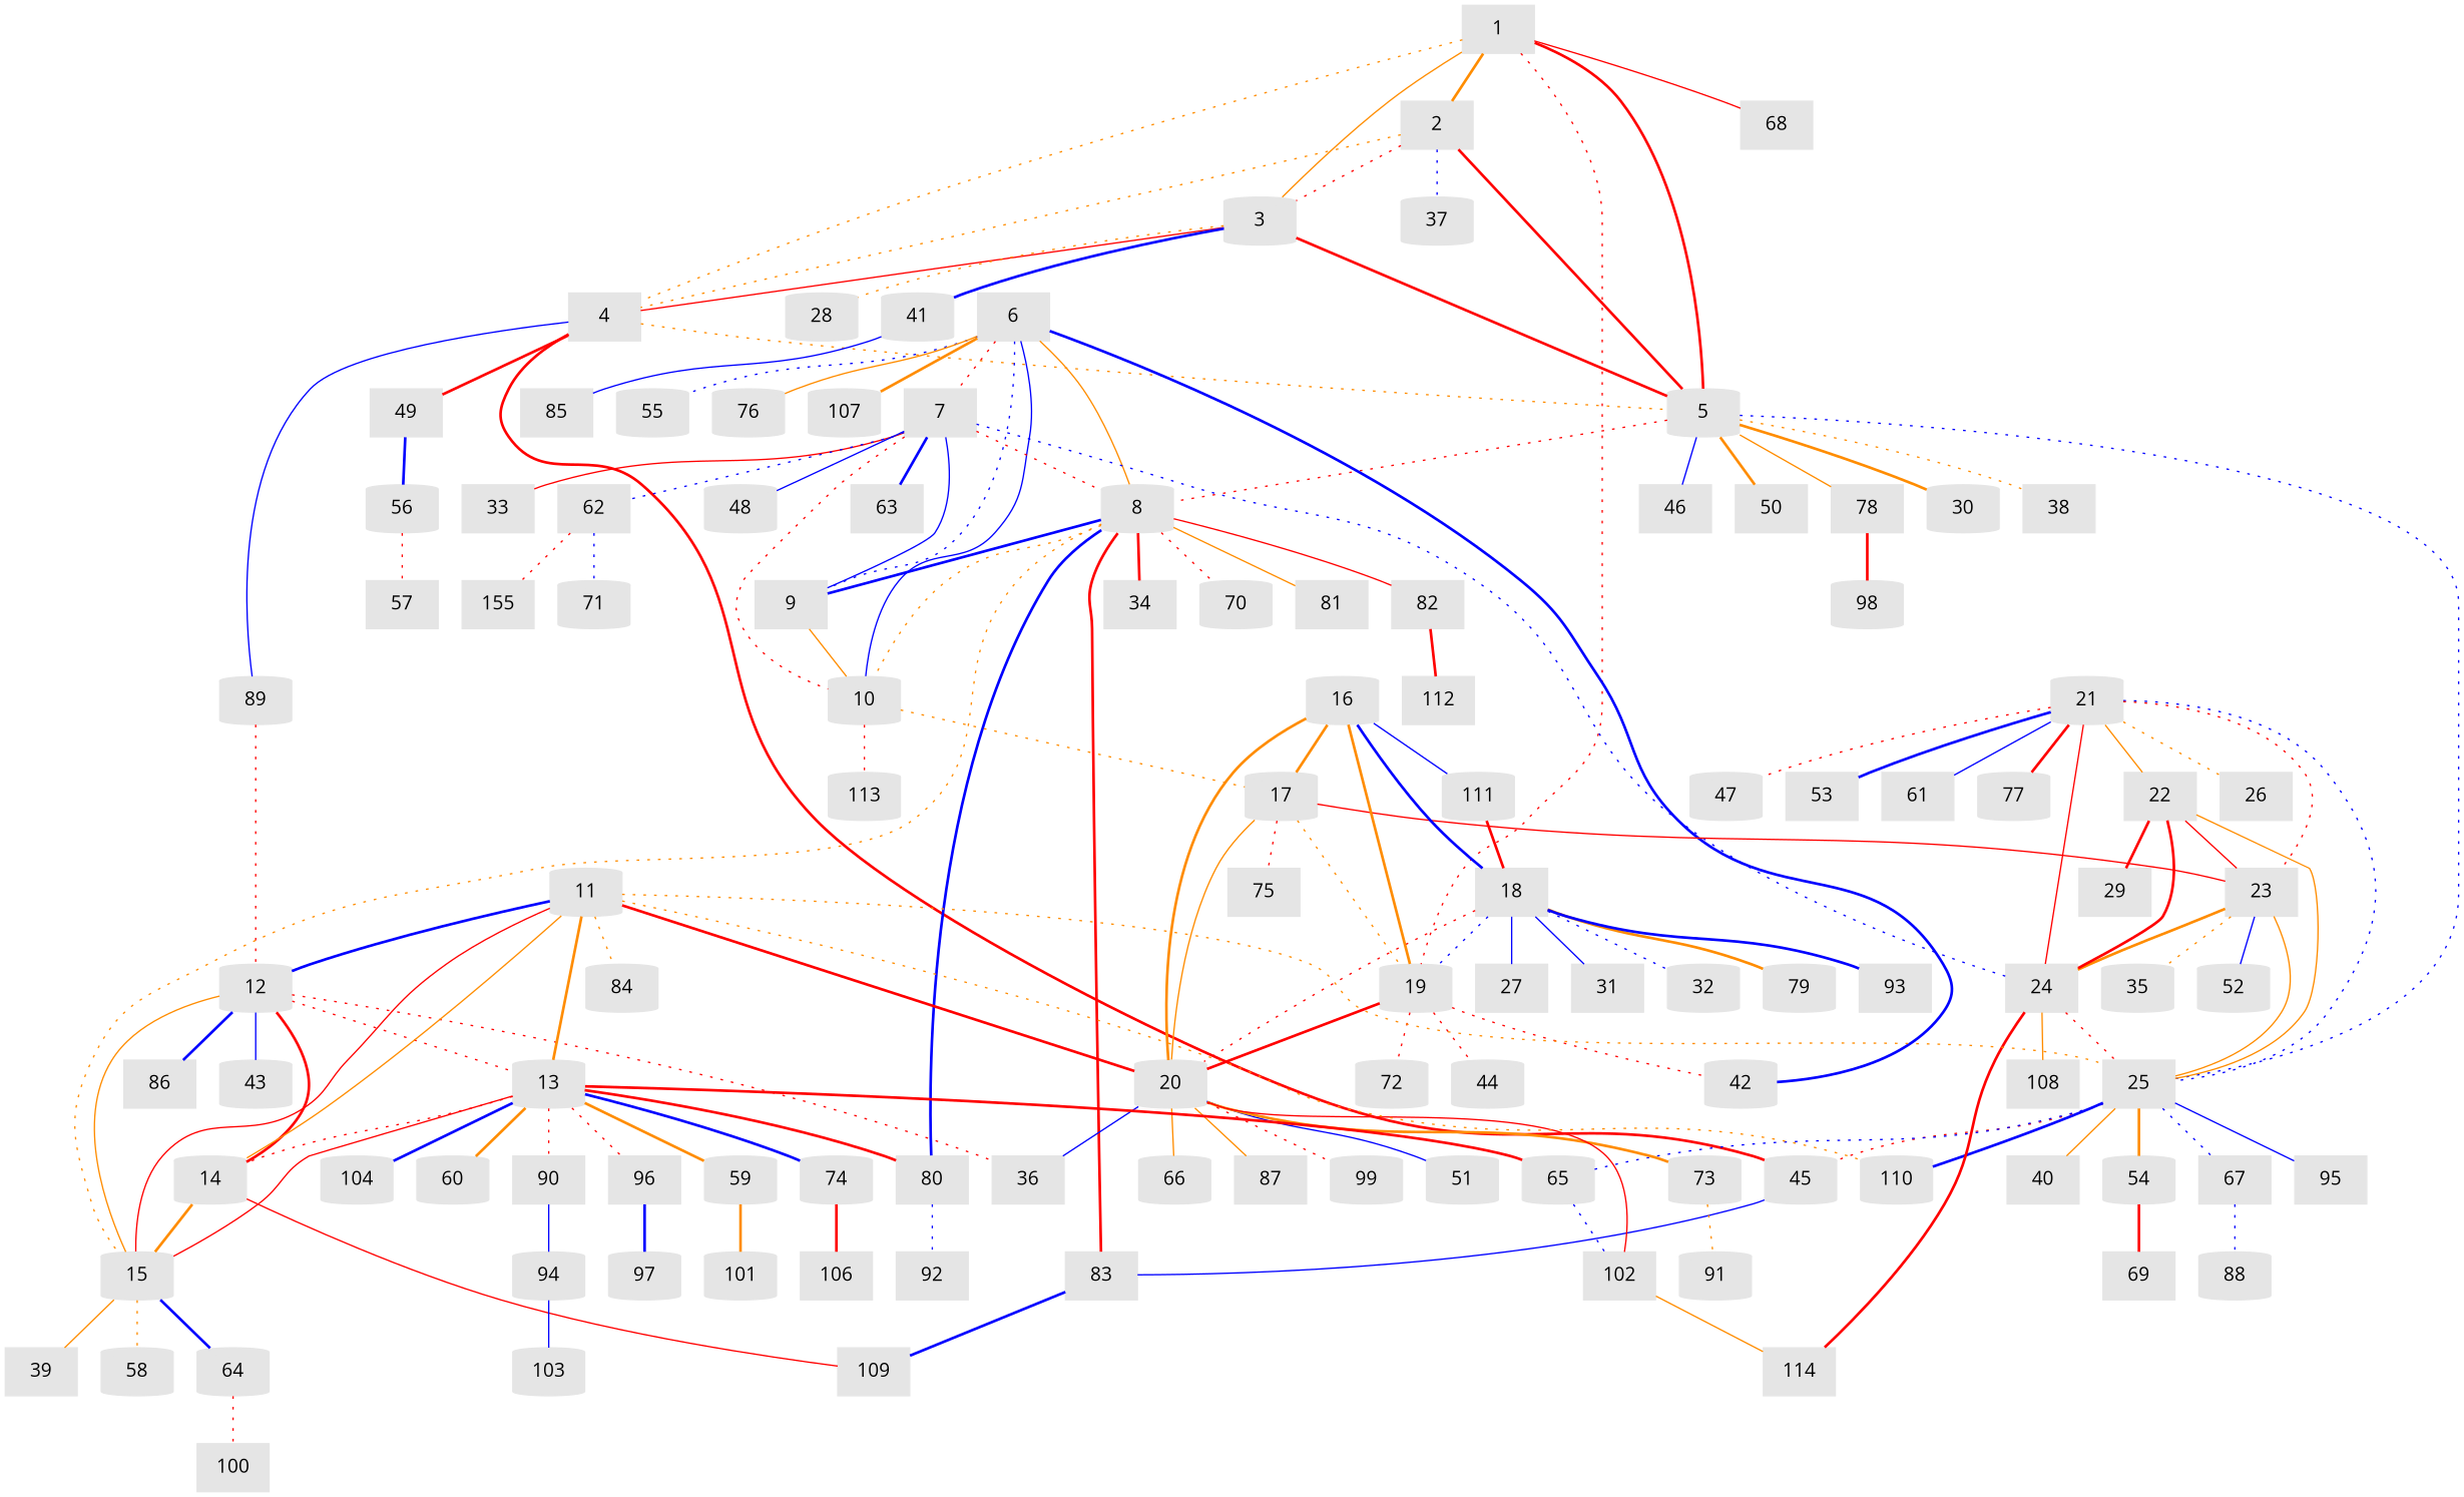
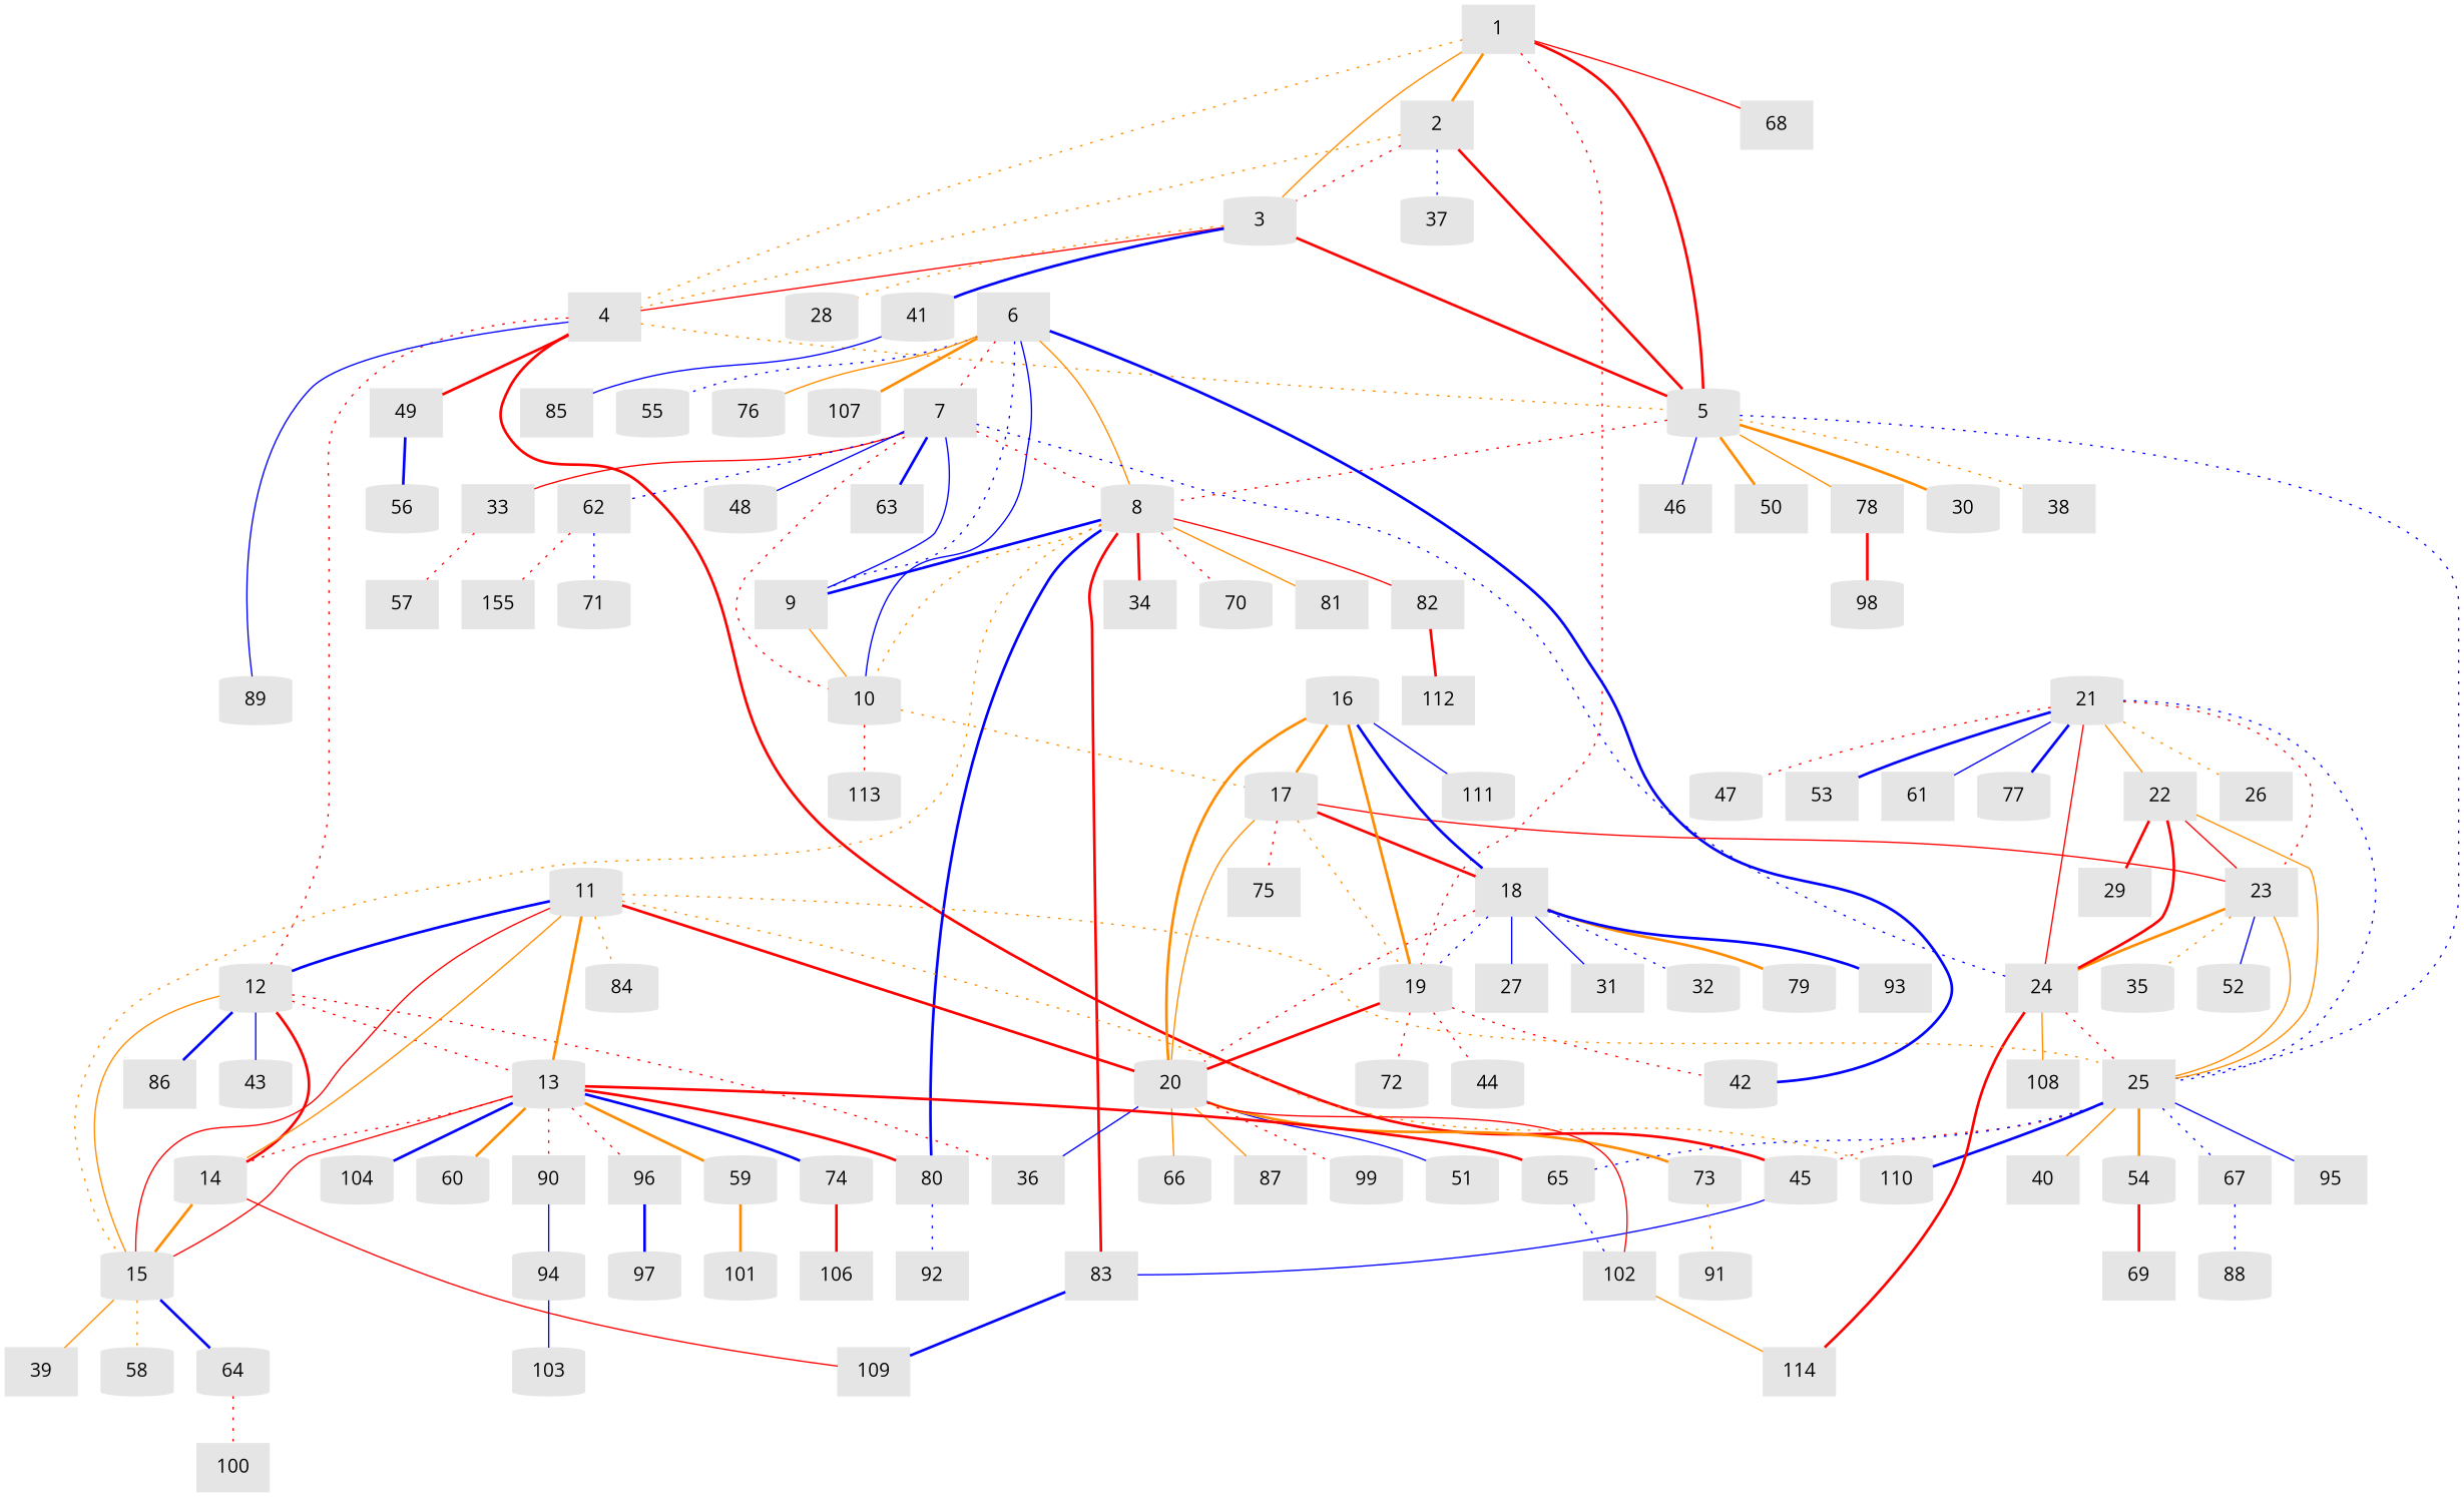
  graph {
    fontname="Open Sans"
    node [color=gray90 fontname="Open Sans" shape=cylinder style=filled]
    edge [color=red fontname="Open Sans" style=dotted]
    1 [shape=box]
    2 [shape=box]
    3
    4 [shape=box]
    5
    19
    68 [shape=box]
    37
    28
    41
    12
    45
    49 [shape=box]
    89
    8
    25 [shape=box]
    30
    38 [shape=box]
    46 [shape=box]
    50 [shape=box]
    78 [shape=box]
    42
    20
    44
    72
    85 [shape=box]
    15
    13
    14
    36 [shape=box]
    43
    86 [shape=box]
    83 [shape=box]
    56
    9 [shape=box]
    10
    34 [shape=box]
    70
    80 [shape=box]
    81 [shape=box]
    82 [shape=box]
    110
    65
    40 [shape=box]
    54
    67 [shape=box]
    95 [shape=box]
    98
    6 [shape=box]
    7 [shape=box]
    55
    76
    107
    24 [shape=box]
    33 [shape=box]
    48
    62 [shape=box]
    63 [shape=box]
    17
    113
    108 [shape=box]
    114 [shape=box]
    57 [shape=box]
    71
    n65 [label=155 shape=box]
    39 [shape=box]
    58
    64
    92 [shape=box]
    112 [shape=box]
    109 [shape=box]
    18 [shape=box]
    23 [shape=box]
    75 [shape=box]
    11
    84
    59
    60
    74
    90 [shape=box]
    96 [shape=box]
    104
    51
    66
    73
    87 [shape=box]
    99
    102 [shape=box]
    101
    106 [shape=box]
    94
    97
    100 [shape=box]
    16
    111
    27 [shape=box]
    31 [shape=box]
    32
    79
    93 [shape=box]
    35
    52
    91
    21
    22 [shape=box]
    26 [shape=box]
    47
    53 [shape=box]
    61 [shape=box]
    77
    29 [shape=box]
    69 [shape=box]
    88
    103
    1 -- 2 [color=darkorange style=bold]
    1 -- 3 [color=darkorange style=solid]
    1 -- 4 [color=darkorange]
    1 -- 5 [style=bold]
    1 -- 19
    1 -- 68 [style=solid]
    2 -- 3
    2 -- 4 [color=darkorange]
    2 -- 5 [style=bold]
    2 -- 37 [color=blue]
    3 -- 4 [style=solid]
    3 -- 5 [style=bold]
    3 -- 28 [color=darkorange]
    3 -- 41 [color=blue style=bold]
    4 -- 5 [color=darkorange]
-   89 -- 12
+   4 -- 12
    4 -- 45 [style=bold]
    4 -- 49 [style=bold]
    4 -- 89 [color=blue style=solid]
    5 -- 8
    5 -- 25 [color=blue]
    5 -- 30 [color=darkorange style=bold]
    5 -- 38 [color=darkorange]
    5 -- 46 [color=blue style=solid]
    5 -- 50 [color=darkorange style=bold]
    5 -- 78 [color=darkorange style=solid]
    19 -- 42
    19 -- 20 [style=bold]
    19 -- 44
    19 -- 72
    41 -- 85 [color=blue style=solid]
    12 -- 15 [color=darkorange style=solid]
    12 -- 13
    12 -- 14 [style=bold]
    12 -- 36
    12 -- 43 [color=blue style=solid]
    12 -- 86 [color=blue style=bold]
    45 -- 83 [color=blue style=solid]
    49 -- 56 [color=blue style=bold]
    8 -- 15 [color=darkorange]
    8 -- 83 [style=bold]
    8 -- 9 [color=blue style=bold]
    8 -- 10 [color=darkorange]
    8 -- 34 [style=bold]
    8 -- 70
    8 -- 80 [color=blue style=bold]
    8 -- 81 [color=darkorange style=solid]
    8 -- 82 [style=solid]
    25 -- 45
    25 -- 110 [color=blue style=bold]
    25 -- 65 [color=blue]
    25 -- 40 [color=darkorange style=solid]
    25 -- 54 [color=darkorange style=bold]
    25 -- 67 [color=blue]
    25 -- 95 [color=blue style=solid]
    78 -- 98 [style=bold]
    20 -- 36 [color=blue style=solid]
    20 -- 51 [color=blue style=solid]
    20 -- 66 [color=darkorange style=solid]
    20 -- 73 [color=darkorange style=bold]
    20 -- 87 [color=darkorange style=solid]
    20 -- 99
    20 -- 102 [style=solid]
    15 -- 39 [color=darkorange style=solid]
    15 -- 58 [color=darkorange]
    15 -- 64 [color=blue style=bold]
    13 -- 15 [style=solid]
    13 -- 14
    13 -- 80 [style=bold]
    13 -- 65 [style=bold]
    13 -- 59 [color=darkorange style=bold]
    13 -- 60 [color=darkorange style=bold]
    13 -- 74 [color=blue style=bold]
    13 -- 90
    13 -- 96
    13 -- 104 [color=blue style=bold]
    14 -- 15 [color=darkorange style=bold]
    14 -- 109 [style=solid]
    83 -- 109 [color=blue style=bold]
    9 -- 10 [color=darkorange style=solid]
    10 -- 17 [color=darkorange]
    10 -- 113
    80 -- 92 [color=blue]
    82 -- 112 [style=bold]
    65 -- 102 [color=blue]
    54 -- 69 [style=bold]
    67 -- 88 [color=blue]
    6 -- 8 [color=darkorange style=solid]
    6 -- 42 [color=blue style=bold]
    6 -- 9 [color=blue]
    6 -- 10 [color=blue style=solid]
    6 -- 7
    6 -- 55 [color=blue]
    6 -- 76 [color=darkorange style=solid]
    6 -- 107 [color=darkorange style=bold]
    7 -- 8
    7 -- 9 [color=blue style=solid]
    7 -- 10
    7 -- 24 [color=blue]
    7 -- 33 [style=solid]
    7 -- 48 [color=blue style=solid]
    7 -- 62 [color=blue]
    7 -- 63 [color=blue style=bold]
    24 -- 25
    24 -- 108 [color=darkorange style=solid]
    24 -- 114 [style=bold]
-   56 -- 57
+   33 -- 57
    62 -- 71 [color=blue]
    62 -- n65
    17 -- 19 [color=darkorange]
    17 -- 20 [color=darkorange style=solid]
-   111 -- 18 [style=bold]
+   17 -- 18 [style=bold]
    17 -- 23 [style=solid]
    17 -- 75
    64 -- 100
    18 -- 19 [color=blue]
    18 -- 20
    18 -- 27 [color=blue style=solid]
    18 -- 31 [color=blue style=solid]
    18 -- 32 [color=blue]
    18 -- 79 [color=darkorange style=bold]
    18 -- 93 [color=blue style=bold]
    23 -- 25 [color=darkorange style=solid]
    23 -- 24 [color=darkorange style=bold]
    23 -- 35 [color=darkorange]
    23 -- 52 [color=blue style=solid]
    11 -- 12 [color=blue style=bold]
    11 -- 25 [color=darkorange]
    11 -- 20 [style=bold]
    11 -- 15 [style=solid]
    11 -- 13 [color=darkorange style=bold]
    11 -- 14 [color=darkorange style=solid]
    11 -- 110 [color=darkorange]
    11 -- 84 [color=darkorange]
    59 -- 101 [color=darkorange style=bold]
    74 -- 106 [style=bold]
    90 -- 94 [color=blue style=solid]
    96 -- 97 [color=blue style=bold]
    73 -- 91 [color=darkorange]
    102 -- 114 [color=darkorange style=solid]
    94 -- 103 [color=blue style=solid]
    16 -- 19 [color=darkorange style=bold]
    16 -- 20 [color=darkorange style=bold]
    16 -- 17 [color=darkorange style=bold]
    16 -- 18 [color=blue style=bold]
    16 -- 111 [color=blue style=solid]
    21 -- 25 [color=blue]
    21 -- 24 [style=solid]
    21 -- 23
    21 -- 22 [color=darkorange style=solid]
    21 -- 26 [color=darkorange]
    21 -- 47
    21 -- 53 [color=blue style=bold]
    21 -- 61 [color=blue style=solid]
-   21 -- 77 [style=bold]
+   21 -- 77 [color=blue style=bold]
    22 -- 25 [color=darkorange style=solid]
    22 -- 24 [style=bold]
    22 -- 23 [style=solid]
    22 -- 29 [style=bold]
  }
